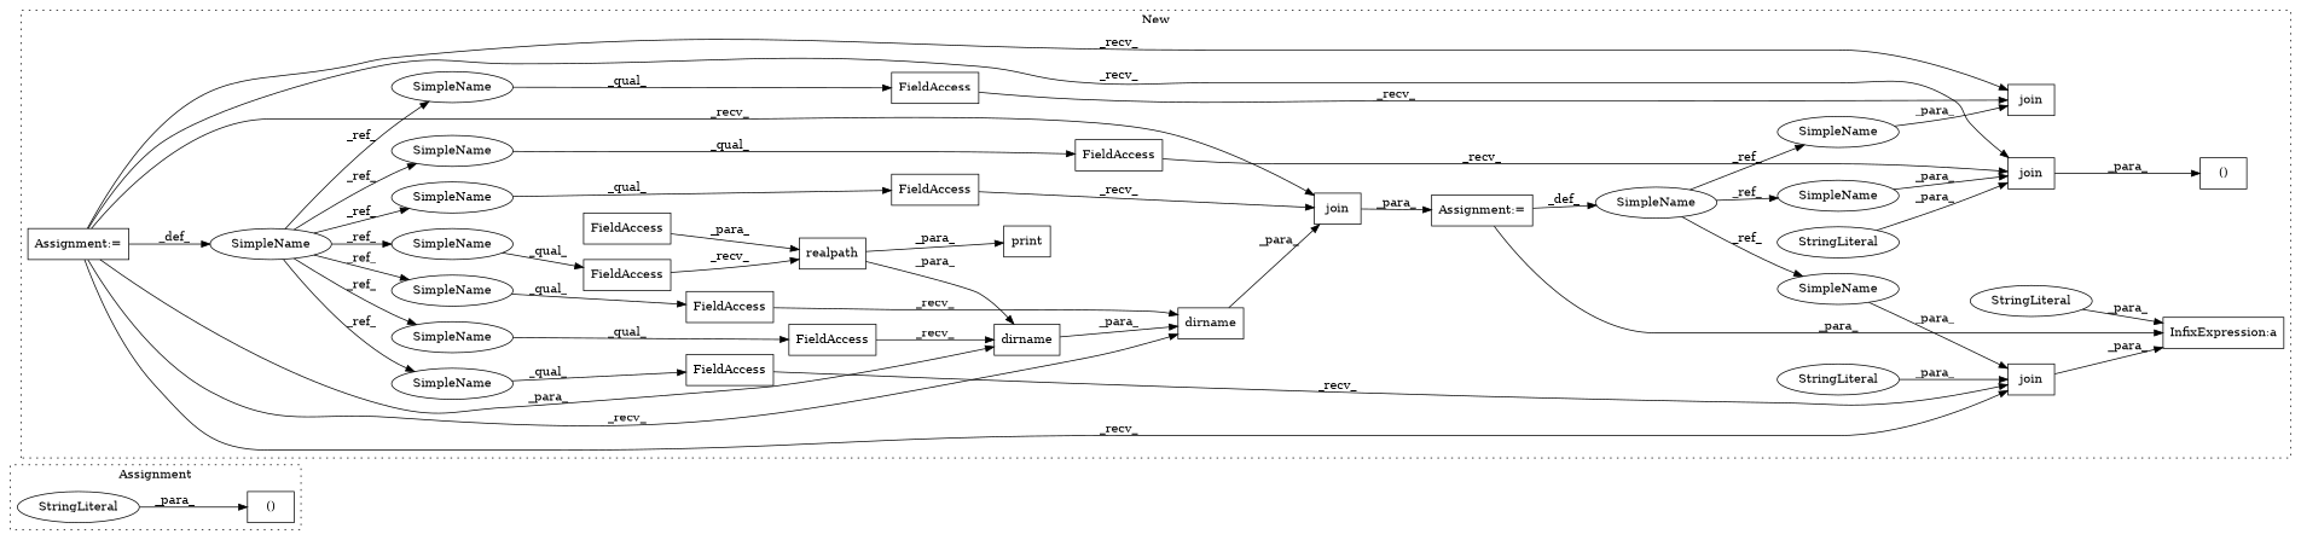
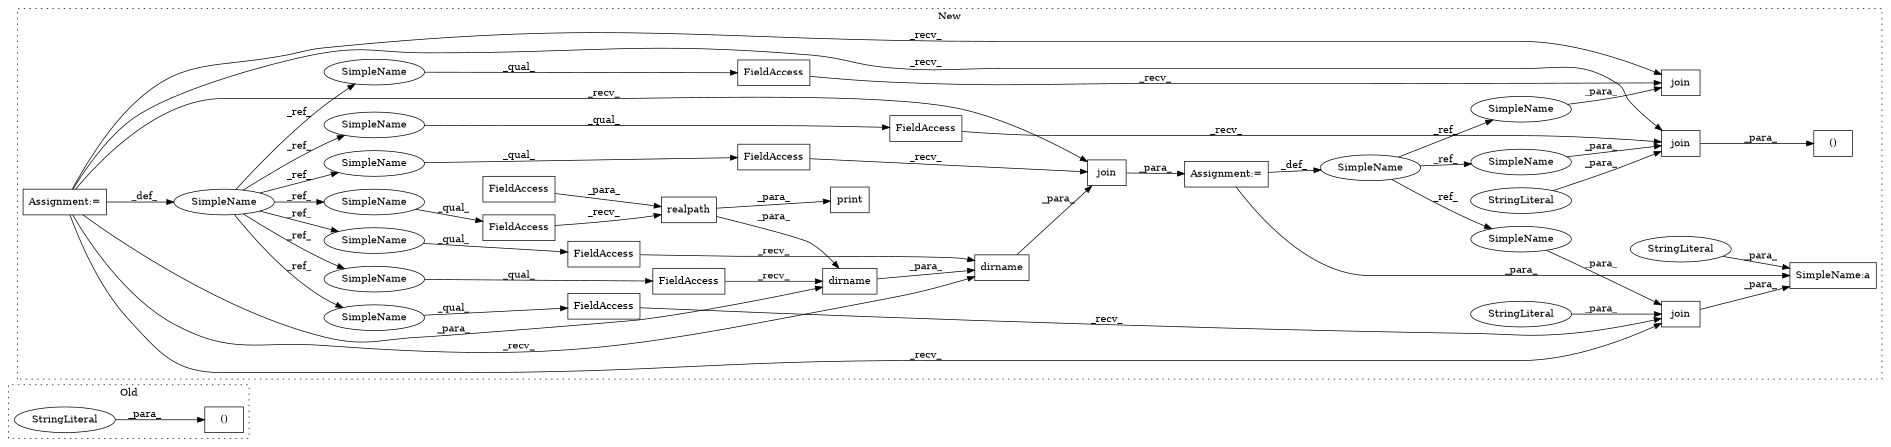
  digraph {
    rankdir=LR
    node [a=42 l=2 s=907 shape=box]
    n1 [a=106 l=97 label="()" s=1290]
    n2 [a=45 l=73 label=StringLiteral s=1314 shape=ellipse]
    n3 [a=32 l="9,1" label=realpath s="931,948"]
    n4 [a=32 l="8,1" label=dirname s="915,949"]
    n5 [a=22 l=7 label=FieldAccess]
    n6 [a=22 l=7 label=FieldAccess s=923]
    n7 [a=22 l=8 label=FieldAccess s=940]
    n8 [label=SimpleName s=552 shape=ellipse]
    n9 [a=22 l=7 label=FieldAccess s=1163]
    n10 [a=7 label="Assignment:=" s=552]
    n11 [a=32 l="5,1" label=join s="1171,1197"]
    n12 [a=45 l=11 label=StringLiteral s=1186 shape=ellipse]
-   n13 [a=27 l=3 label="InfixExpression:a" s=1160]
+   n13 [a=27 l=3 label="SimpleName:a" s=1160]
    n14 [a=106 l=56 label="()" s=1441]
    n15 [a=32 l="6,1" label=print s="1145,1198"]
    n16 [a=22 l=7 label=FieldAccess s=891]
    n17 [a=22 l=7 label=FieldAccess s=878]
    n18 [a=22 l=7 label=FieldAccess s=1058]
    n19 [a=22 l=7 label=FieldAccess s=1465]
    n20 [l=9 label=SimpleName s=868 shape=ellipse]
    n21 [a=32 l="5,1" label=join s="1066,1092"]
    n22 [a=45 l=9 label=StringLiteral s=1151 shape=ellipse]
    n23 [a=32 l="5,1" label=join s="886,951"]
    n24 [a=32 l="8,1" label=dirname s="899,950"]
    n25 [a=32 l="5,1" label=join s="1473,1496"]
    n26 [a=7 l=1 label="Assignment:=" s=877]
    n27 [a=45 l=8 label=StringLiteral s=1488 shape=ellipse]
    n28 [label=SimpleName s=1058 shape=ellipse]
    n29 [label=SimpleName s=891 shape=ellipse]
    n30 [label=SimpleName s=1465 shape=ellipse]
    n31 [label=SimpleName s=923 shape=ellipse]
    n32 [label=SimpleName shape=ellipse]
    n33 [label=SimpleName s=878 shape=ellipse]
    n34 [label=SimpleName s=1163 shape=ellipse]
    n35 [l=9 label=SimpleName s=1478 shape=ellipse]
    n36 [l=9 label=SimpleName s=1071 shape=ellipse]
    n37 [l=9 label=SimpleName s=1176 shape=ellipse]
    subgraph cluster_1 {
-     label=Assignment
+     label=Old
      style=dotted
      n1
      n2
    }
    subgraph cluster_2 {
      label=New
      style=dotted
      n3
      n4
      n5
      n6
      n7
      n8
      n9
      n10
      n11
      n12
      n13
      n14
      n15
      n16
      n17
      n18
      n19
      n20
      n21
      n22
      n23
      n24
      n25
      n26
      n27
      n28
      n29
      n30
      n31
      n32
      n33
      n34
      n35
      n36
      n37
    }
    n2 -> n1 [label=_para_]
    n3 -> n4 [label=_para_]
    n3 -> n15 [label=_para_]
    n4 -> n24 [label=_para_]
    n5 -> n4 [label=_recv_]
    n6 -> n3 [label=_recv_]
    n7 -> n3 [label=_para_]
    n8 -> n28 [label=_ref_]
    n8 -> n29 [label=_ref_]
    n8 -> n30 [label=_ref_]
    n8 -> n31 [label=_ref_]
    n8 -> n32 [label=_ref_]
    n8 -> n33 [label=_ref_]
    n8 -> n34 [label=_ref_]
    n9 -> n11 [label=_recv_]
    n10 -> n4 [label=_para_]
    n10 -> n8 [label=_def_]
    n10 -> n11 [label=_recv_]
    n10 -> n21 [label=_recv_]
    n10 -> n23 [label=_recv_]
    n10 -> n24 [label=_recv_]
    n10 -> n25 [label=_recv_]
    n11 -> n13 [label=_para_]
    n12 -> n11 [label=_para_]
    n16 -> n24 [label=_recv_]
    n17 -> n23 [label=_recv_]
    n18 -> n21 [label=_recv_]
    n19 -> n25 [label=_recv_]
    n20 -> n35 [label=_ref_]
    n20 -> n36 [label=_ref_]
    n20 -> n37 [label=_ref_]
    n22 -> n13 [label=_para_]
    n23 -> n26 [label=_para_]
    n24 -> n23 [label=_para_]
    n25 -> n14 [label=_para_]
    n26 -> n13 [label=_para_]
    n26 -> n20 [label=_def_]
    n27 -> n25 [label=_para_]
    n28 -> n18 [label=_qual_]
    n29 -> n16 [label=_qual_]
    n30 -> n19 [label=_qual_]
    n31 -> n6 [label=_qual_]
    n32 -> n5 [label=_qual_]
    n33 -> n17 [label=_qual_]
    n34 -> n9 [label=_qual_]
    n35 -> n25 [label=_para_]
    n36 -> n21 [label=_para_]
    n37 -> n11 [label=_para_]
  }
